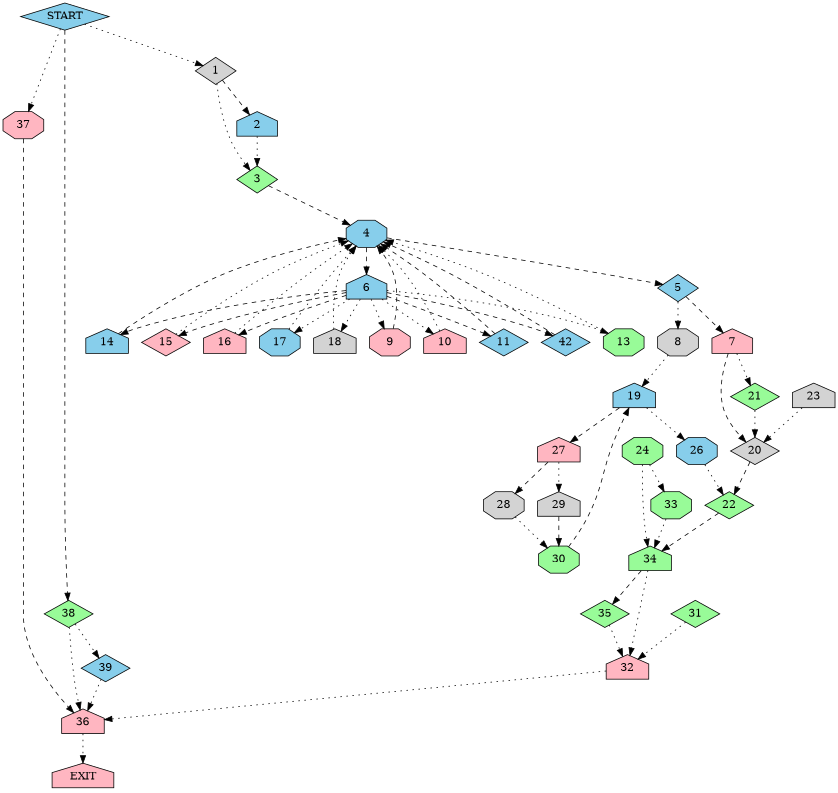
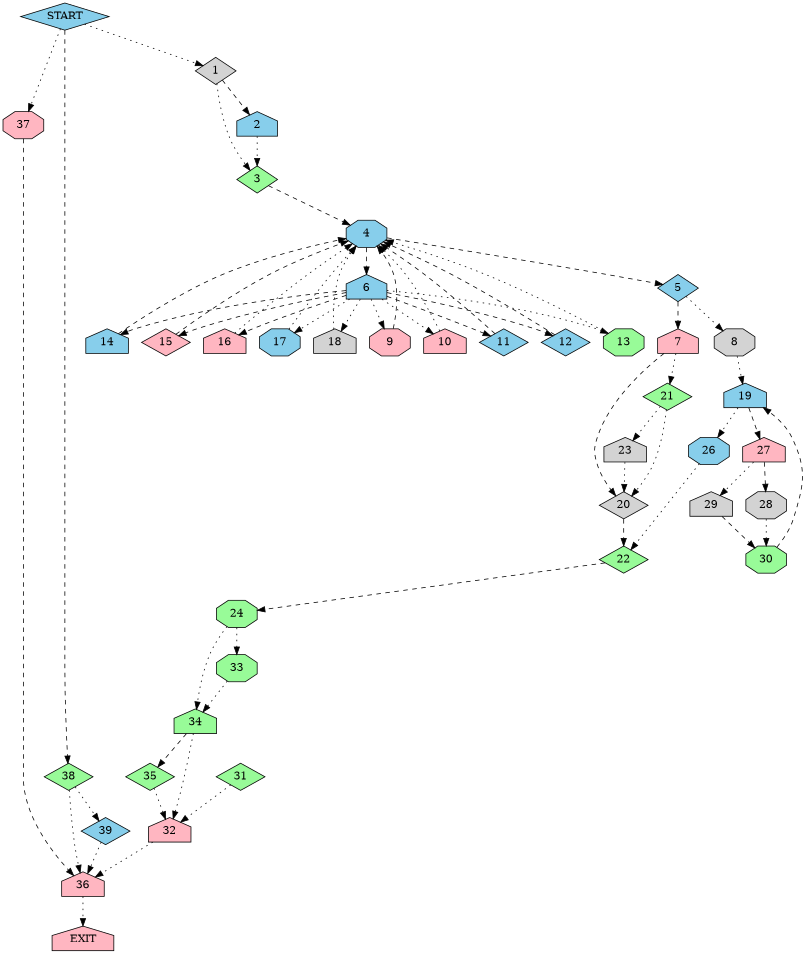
  digraph {
    node [fillcolor=skyblue shape=house style=filled]
    edge [style=dotted]
    n1 [label=START shape=diamond]
    1 [fillcolor=lightgrey shape=diamond]
    37 [fillcolor=lightpink shape=octagon]
    38 [fillcolor=palegreen shape=diamond]
    2
    3 [fillcolor=palegreen shape=diamond]
    36 [fillcolor=lightpink]
    39 [shape=diamond]
    n9 [fillcolor=lightpink label=EXIT]
    4 [shape=octagon]
    5 [shape=diamond]
    6
    7 [fillcolor=lightpink]
    8 [fillcolor=lightgrey shape=octagon]
    9 [fillcolor=lightpink shape=octagon]
    10 [fillcolor=lightpink]
    11 [shape=diamond]
-   12 [shape=diamond label=42]
+   12 [shape=diamond]
    13 [fillcolor=palegreen shape=octagon]
    14
    15 [fillcolor=lightpink shape=diamond]
    16 [fillcolor=lightpink]
    17 [shape=octagon]
    18 [fillcolor=lightgrey]
    20 [fillcolor=lightgrey shape=diamond]
    21 [fillcolor=palegreen shape=diamond]
    19
    22 [fillcolor=palegreen shape=diamond]
    23 [fillcolor=lightgrey]
    26 [shape=octagon]
    27 [fillcolor=lightpink]
    28 [fillcolor=lightgrey shape=octagon]
    29 [fillcolor=lightgrey]
    24 [fillcolor=palegreen shape=octagon]
    33 [fillcolor=palegreen shape=octagon]
    34 [fillcolor=palegreen]
    32 [fillcolor=lightpink]
    35 [fillcolor=palegreen shape=diamond]
    31 [fillcolor=palegreen shape=diamond]
    30 [fillcolor=palegreen shape=octagon]
    n1 -> 1
    n1 -> 37
    n1 -> 38 [style=dashed]
    1 -> 2 [style=dashed]
    1 -> 3
    37 -> 36 [style=dashed]
    38 -> 36
    38 -> 39
    2 -> 3
    3 -> 4 [style=dashed]
    36 -> n9
    39 -> 36
    4 -> 5 [style=dashed]
    4 -> 6 [style=dashed]
    5 -> 7 [style=dashed]
    5 -> 8
    6 -> 9
    6 -> 10
    6 -> 11 [style=dashed]
    6 -> 12 [style=dashed]
    6 -> 13
    6 -> 14 [style=dashed]
    6 -> 15 [style=dashed]
    6 -> 16 [style=dashed]
    6 -> 17
    6 -> 18
    7 -> 20 [style=dashed]
    7 -> 21
    8 -> 19
    9 -> 4 [style=dashed]
    10 -> 4
    11 -> 4 [style=dashed]
    12 -> 4 [style=dashed]
    13 -> 4
    14 -> 4 [style=dashed]
-   15 -> 4
+   15 -> 4 [style=dashed]
    16 -> 4
    17 -> 4
    18 -> 4
    20 -> 22 [style=dashed]
    21 -> 20
+   21 -> 23
    19 -> 26
    19 -> 27 [style=dashed]
-   22 -> 34 [style=dashed]
+   22 -> 24 [style=dashed]
    23 -> 20
    26 -> 22
    27 -> 28 [style=dashed]
    27 -> 29
    28 -> 30
    29 -> 30 [style=dashed]
    24 -> 33
    24 -> 34
    33 -> 34
    34 -> 32
    34 -> 35 [style=dashed]
    32 -> 36
    35 -> 32
    31 -> 32
    30 -> 19 [style=dashed]
  }
